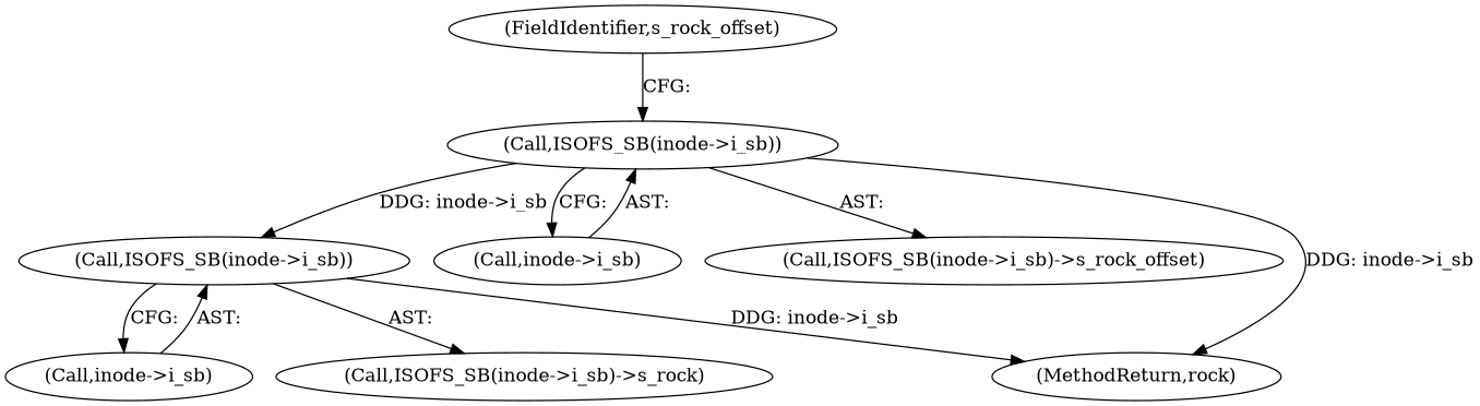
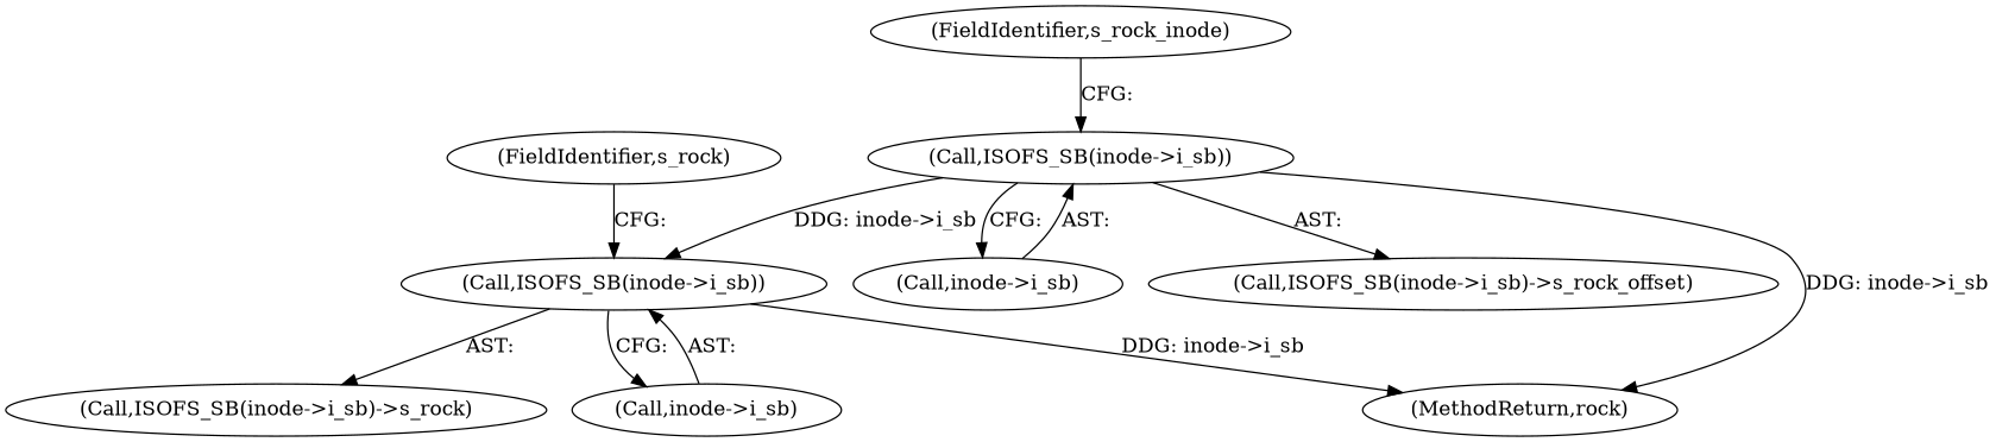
  digraph {
    n1 [label="(Call,ISOFS_SB(inode->i_sb))"]
    n2 [label="(Call,ISOFS_SB(inode->i_sb))"]
    n3 [label="(Call,inode->i_sb)"]
    n4 [label="(Call,ISOFS_SB(inode->i_sb)->s_rock_offset)"]
    n5 [label="(MethodReturn,rock)"]
    n6 [label="(Call,inode->i_sb)"]
    n7 [label="(Call,ISOFS_SB(inode->i_sb)->s_rock)"]
-   n8 [label="(FieldIdentifier,s_rock_offset)"]
+   n8 [label="(FieldIdentifier,s_rock_inode)"]
+   n9 [label="(FieldIdentifier,s_rock)"]
    n1 -> n2 [label="DDG: inode->i_sb"]
    n1 -> n3 [label="CFG: "]
    n1 -> n4 [label="AST: "]
    n1 -> n5 [label="DDG: inode->i_sb"]
    n2 -> n5 [label="DDG: inode->i_sb"]
    n2 -> n6 [label="CFG: "]
    n2 -> n7 [label="AST: "]
    n3 -> n1 [label="AST: "]
    n6 -> n2 [label="AST: "]
    n8 -> n1 [label="CFG: "]
+   n9 -> n2 [label="CFG: "]
  }
